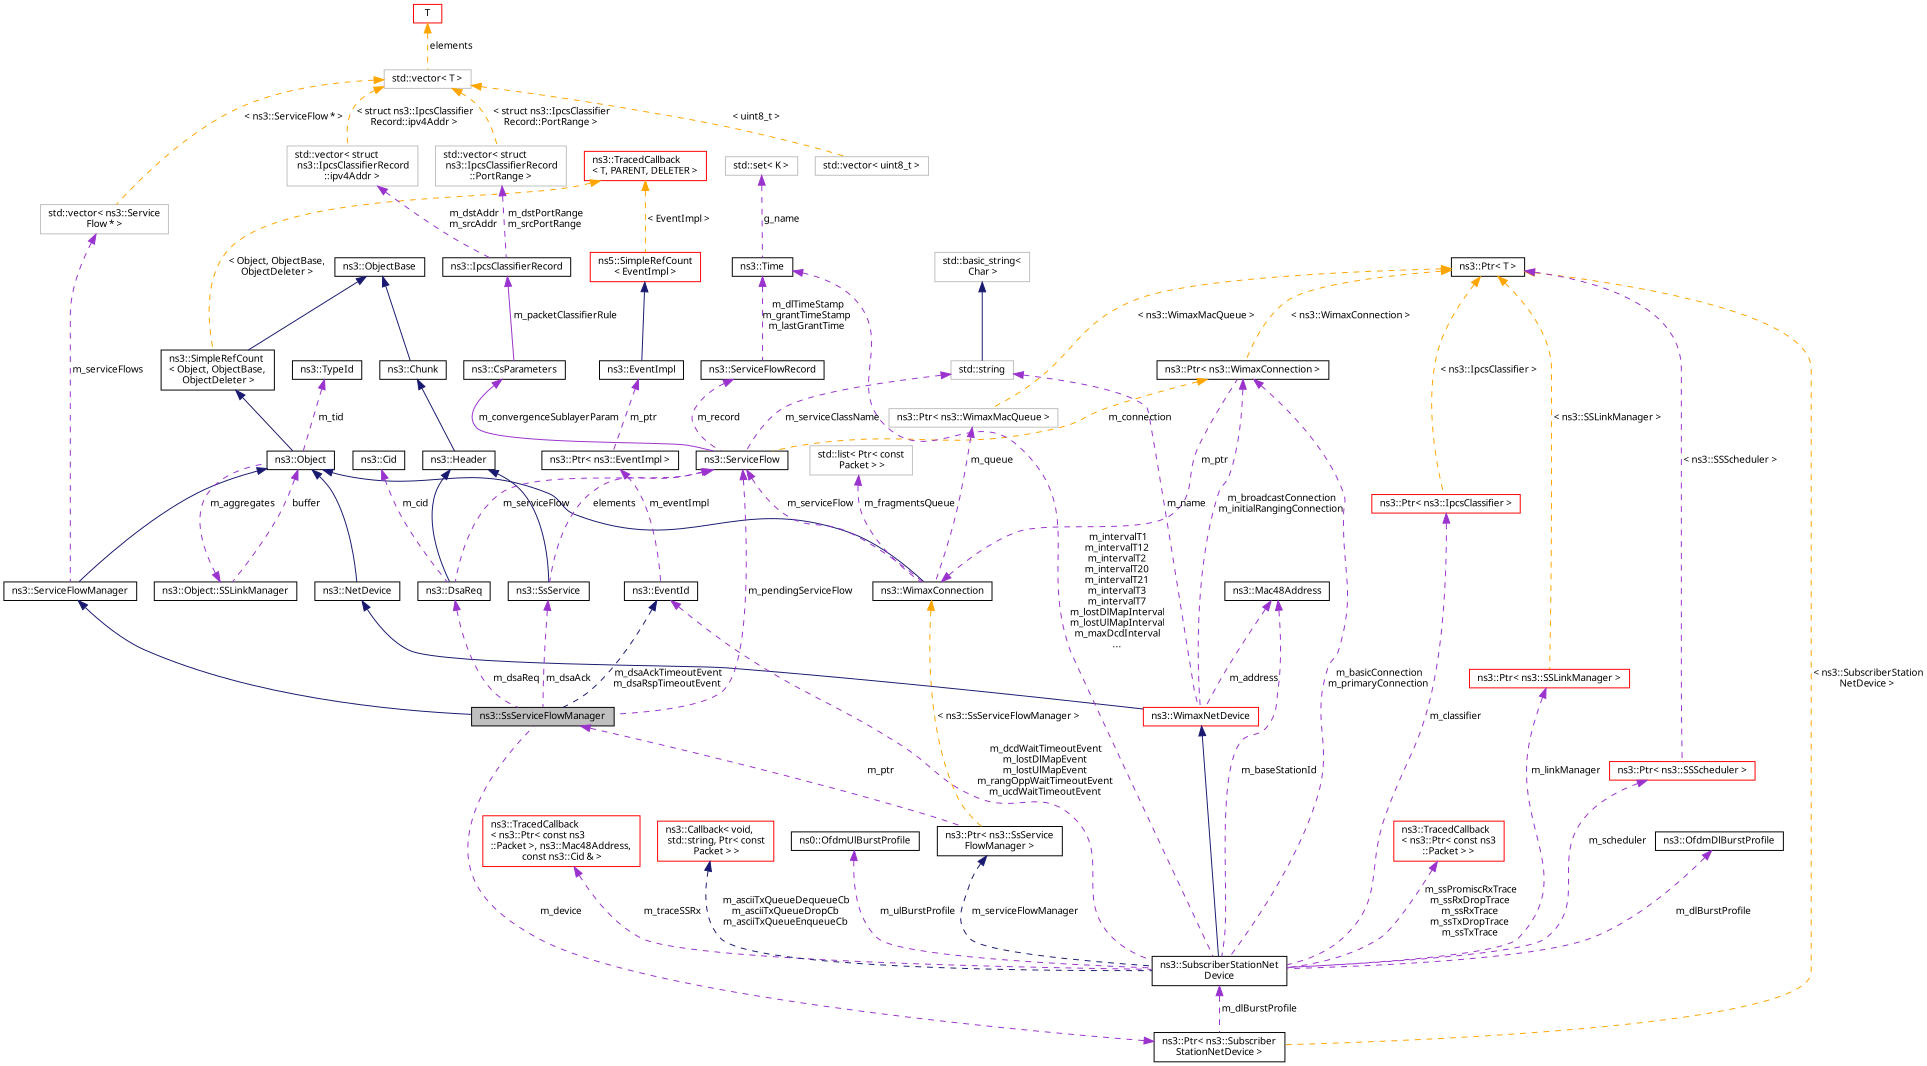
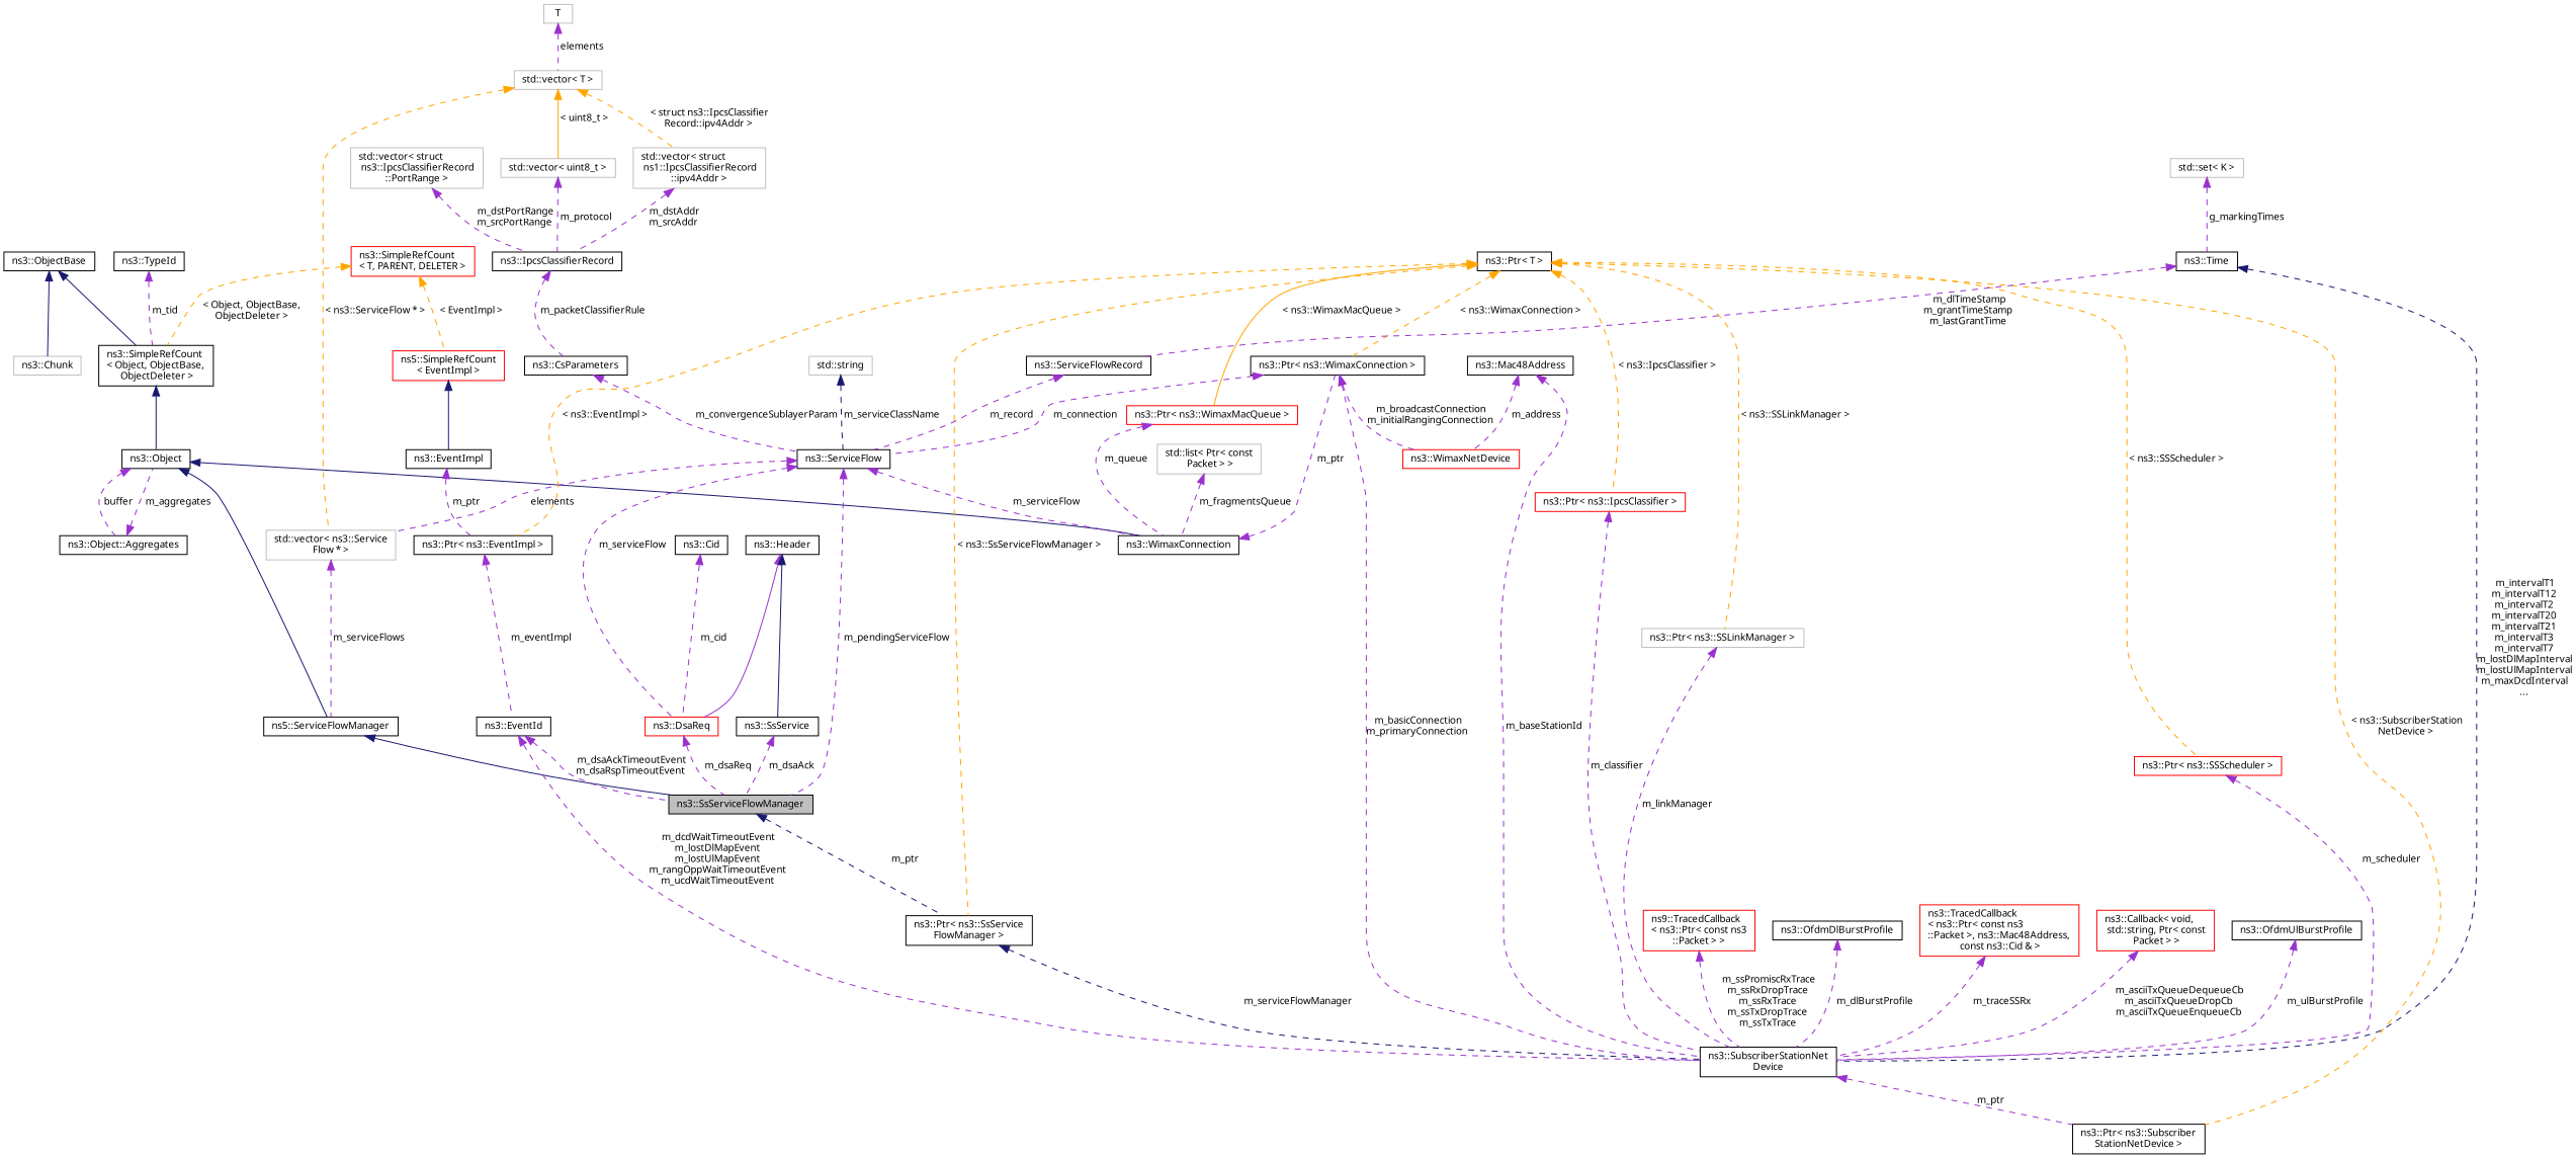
  digraph {
    fontname="Noto Sans"
    node [color=black fillcolor=white fontname="Noto Sans" fontsize=10 shape=record style=filled]
    edge [color=darkorchid3 dir=back fontname="Noto Sans" fontsize=10 labelfontname=Helvetica labelfontsize=10 style=dashed]
    n1 [fillcolor=grey75 fontcolor=black height=0.2 label="ns3::SsServiceFlowManager" width=0.4]
    n2 [height=0.2 label="ns3::Ptr\< ns3::SsService\lFlowManager \>" width=0.4]
    n3 [height=0.2 label="ns3::SubscriberStationNet\lDevice" width=0.4]
-   n4 [height=0.2 label="ns3::ServiceFlowManager" width=0.4]
+   n4 [height=0.2 label="ns5::ServiceFlowManager" width=0.4]
    n5 [height=0.2 label="ns3::Object" width=0.4]
-   n6 [height=0.2 label="ns3::Object::SSLinkManager" width=0.4]
+   n6 [height=0.2 label="ns3::Object::Aggregates" width=0.4]
    n7 [height=0.2 label="ns3::WimaxConnection" width=0.4]
-   n8 [height=0.2 label="ns3::NetDevice" width=0.4]
    n9 [height=0.2 label="ns3::Ptr\< ns3::WimaxConnection \>" width=0.4]
    n10 [color=red height=0.2 label="ns3::WimaxNetDevice" width=0.4]
    n11 [height=0.2 label="ns3::SimpleRefCount\l\< Object, ObjectBase,\l ObjectDeleter \>" width=0.4]
    n12 [height=0.2 label="ns3::ObjectBase" width=0.4]
-   n13 [height=0.2 label="ns3::Chunk" width=0.4]
+   n13 [color=grey75 height=0.2 label="ns3::Chunk" width=0.4]
    n14 [height=0.2 label="ns3::Header" width=0.4]
-   n15 [color=red height=0.2 label="ns3::TracedCallback\l\< T, PARENT, DELETER \>" width=0.4]
+   n15 [color=red height=0.2 label="ns3::SimpleRefCount\l\< T, PARENT, DELETER \>" width=0.4]
    n16 [color=red height=0.2 label="ns5::SimpleRefCount\l\< EventImpl \>" width=0.4]
    n17 [height=0.2 label="ns3::EventImpl" width=0.4]
    n18 [height=0.2 label="ns3::TypeId" width=0.4]
    n19 [color=grey75 height=0.2 label="std::vector\< ns3::Service\lFlow * \>" width=0.4]
    n20 [height=0.2 label="ns3::ServiceFlow" width=0.4]
-   n21 [height=0.2 label="ns3::DsaReq" width=0.4]
+   n21 [color=red height=0.2 label="ns3::DsaReq" width=0.4]
    n22 [height=0.2 label="ns3::Ptr\< ns3::Subscriber\lStationNetDevice \>" width=0.4]
    n23 [height=0.2 label="ns3::Cid" width=0.4]
    n24 [color=grey75 height=0.2 label="std::list\< Ptr\< const\l Packet \> \>" width=0.4]
-   n25 [color=grey75 height=0.2 label="ns3::Ptr\< ns3::WimaxMacQueue \>" width=0.4]
+   n25 [color=red height=0.2 label="ns3::Ptr\< ns3::WimaxMacQueue \>" width=0.4]
    n26 [height=0.2 label="ns3::Ptr\< T \>" width=0.4]
    n27 [height=0.2 label="ns3::Ptr\< ns3::EventImpl \>" width=0.4]
    n28 [color=red height=0.2 label="ns3::Ptr\< ns3::IpcsClassifier \>" width=0.4]
-   n29 [color=red height=0.2 label="ns3::Ptr\< ns3::SSLinkManager \>" width=0.4]
+   n29 [color=grey75 height=0.2 label="ns3::Ptr\< ns3::SSLinkManager \>" width=0.4]
    n30 [color=red height=0.2 label="ns3::Ptr\< ns3::SSScheduler \>" width=0.4]
    n31 [height=0.2 label="ns3::EventId" width=0.4]
    n32 [height=0.2 label="ns3::ServiceFlowRecord" width=0.4]
    n33 [height=0.2 label="ns3::Time" width=0.4]
    n34 [color=grey75 height=0.2 label="std::set\< K \>" width=0.4]
    n35 [color=grey75 height=0.2 label="std::string" width=0.4]
-   n36 [color=grey75 height=0.2 label="std::basic_string\<\l Char \>" width=0.4]
    n37 [height=0.2 label="ns3::CsParameters" width=0.4]
    n38 [height=0.2 label="ns3::IpcsClassifierRecord" width=0.4]
    n39 [color=grey75 height=0.2 label="std::vector\< struct\l ns3::IpcsClassifierRecord\l::PortRange \>" width=0.4]
    n40 [color=grey75 height=0.2 label="std::vector\< T \>" width=0.4]
    n41 [color=grey75 height=0.2 label="std::vector\< uint8_t \>" width=0.4]
-   n42 [color=grey75 height=0.2 label="std::vector\< struct\l ns3::IpcsClassifierRecord\l::ipv4Addr \>" width=0.4]
-   n43 [color=red height=0.2 label=T width=0.4]
+   n42 [color=grey75 height=0.2 label="std::vector\< struct\l ns1::IpcsClassifierRecord\l::ipv4Addr \>" width=0.4]
+   n43 [color=grey75 height=0.2 label=T width=0.4]
    n44 [height=0.2 label="ns3::SsService" width=0.4]
    n45 [height=0.2 label="ns3::Mac48Address" width=0.4]
-   n46 [color=red height=0.2 label="ns3::TracedCallback\l\< ns3::Ptr\< const ns3\l::Packet \> \>" width=0.4]
+   n46 [color=red height=0.2 label="ns9::TracedCallback\l\< ns3::Ptr\< const ns3\l::Packet \> \>" width=0.4]
    n47 [height=0.2 label="ns3::OfdmDlBurstProfile" width=0.4]
    n48 [color=red height=0.2 label="ns3::TracedCallback\l\< ns3::Ptr\< const ns3\l::Packet \>, ns3::Mac48Address,\l const ns3::Cid & \>" width=0.4]
    n49 [color=red height=0.2 label="ns3::Callback\< void,\l std::string, Ptr\< const\l Packet \> \>" width=0.4]
-   n50 [height=0.2 label="ns0::OfdmUlBurstProfile" width=0.4]
-   n1 -> n2 [label=" m_ptr"]
+   n50 [height=0.2 label="ns3::OfdmUlBurstProfile" width=0.4]
+   n1 -> n2 [color=midnightblue label=" m_ptr"]
    n2 -> n3 [color=midnightblue label=" m_serviceFlowManager"]
-   n3 -> n22 [label=" m_dlBurstProfile"]
+   n3 -> n22 [label=" m_ptr"]
    n4 -> n1 [color=midnightblue style=solid]
    n5 -> n4 [color=midnightblue style=solid]
    n5 -> n6 [label=" buffer"]
    n5 -> n7 [color=midnightblue style=solid]
-   n5 -> n8 [color=midnightblue style=solid]
    n6 -> n5 [label=" m_aggregates"]
    n7 -> n9 [label=" m_ptr"]
-   n8 -> n10 [color=midnightblue style=solid]
    n9 -> n3 [label=" m_basicConnection\nm_primaryConnection"]
    n9 -> n10 [label=" m_broadcastConnection\nm_initialRangingConnection"]
-   n9 -> n20 [color=orange label=" m_connection"]
-   n10 -> n3 [color=midnightblue style=solid]
+   n9 -> n20 [label=" m_connection"]
    n11 -> n5 [color=midnightblue style=solid]
    n12 -> n11 [color=midnightblue style=solid]
    n12 -> n13 [color=midnightblue style=solid]
-   n13 -> n14 [color=midnightblue style=solid]
-   n14 -> n21 [color=midnightblue style=solid]
+   n14 -> n21 [style=solid]
    n14 -> n44 [color=midnightblue style=solid]
    n15 -> n11 [color=orange label=" \< Object, ObjectBase,\l ObjectDeleter \>"]
    n15 -> n16 [color=orange label=" \< EventImpl \>"]
    n16 -> n17 [color=midnightblue style=solid]
    n17 -> n27 [label=" m_ptr"]
-   n18 -> n5 [label=" m_tid"]
+   n18 -> n11 [label=" m_tid"]
    n19 -> n4 [label=" m_serviceFlows"]
    n20 -> n1 [label=" m_pendingServiceFlow"]
    n20 -> n7 [label=" m_serviceFlow"]
-   n20 -> n44 [label=" elements"]
+   n20 -> n19 [label=" elements"]
    n20 -> n21 [label=" m_serviceFlow"]
    n21 -> n1 [label=" m_dsaReq"]
-   n22 -> n1 [label=" m_device"]
    n23 -> n21 [label=" m_cid"]
    n24 -> n7 [label=" m_fragmentsQueue"]
    n25 -> n7 [label=" m_queue"]
-   n7 -> n2 [color=orange label=" \< ns3::SsServiceFlowManager \>"]
+   n26 -> n2 [color=orange label=" \< ns3::SsServiceFlowManager \>"]
    n26 -> n9 [color=orange label=" \< ns3::WimaxConnection \>"]
    n26 -> n22 [color=orange label=" \< ns3::SubscriberStation\lNetDevice \>"]
-   n26 -> n25 [color=orange label=" \< ns3::WimaxMacQueue \>"]
+   n26 -> n25 [color=orange label=" \< ns3::WimaxMacQueue \>" style=solid]
+   n26 -> n27 [color=orange label=" \< ns3::EventImpl \>"]
    n26 -> n28 [color=orange label=" \< ns3::IpcsClassifier \>"]
    n26 -> n29 [color=orange label=" \< ns3::SSLinkManager \>"]
-   n26 -> n30 [label=" \< ns3::SSScheduler \>"]
+   n26 -> n30 [color=orange label=" \< ns3::SSScheduler \>"]
    n27 -> n31 [label=" m_eventImpl"]
    n28 -> n3 [label=" m_classifier"]
    n29 -> n3 [label=" m_linkManager"]
    n30 -> n3 [label=" m_scheduler"]
-   n31 -> n1 [color=midnightblue label=" m_dsaAckTimeoutEvent\nm_dsaRspTimeoutEvent"]
+   n31 -> n1 [label=" m_dsaAckTimeoutEvent\nm_dsaRspTimeoutEvent"]
    n31 -> n3 [label=" m_dcdWaitTimeoutEvent\nm_lostDlMapEvent\nm_lostUlMapEvent\nm_rangOppWaitTimeoutEvent\nm_ucdWaitTimeoutEvent"]
    n32 -> n20 [label=" m_record"]
-   n33 -> n3 [label=" m_intervalT1\nm_intervalT12\nm_intervalT2\nm_intervalT20\nm_intervalT21\nm_intervalT3\nm_intervalT7\nm_lostDlMapInterval\nm_lostUlMapInterval\nm_maxDcdInterval\n..."]
+   n33 -> n3 [color=midnightblue label=" m_intervalT1\nm_intervalT12\nm_intervalT2\nm_intervalT20\nm_intervalT21\nm_intervalT3\nm_intervalT7\nm_lostDlMapInterval\nm_lostUlMapInterval\nm_maxDcdInterval\n..."]
    n33 -> n32 [label=" m_dlTimeStamp\nm_grantTimeStamp\nm_lastGrantTime"]
-   n34 -> n33 [label=" g_name"]
-   n35 -> n10 [label=" m_name"]
-   n35 -> n20 [label=" m_serviceClassName"]
-   n36 -> n35 [color=midnightblue style=solid]
-   n37 -> n20 [label=" m_convergenceSublayerParam" style=solid]
-   n38 -> n37 [label=" m_packetClassifierRule" style=solid]
+   n34 -> n33 [label=" g_markingTimes"]
+   n35 -> n20 [color=midnightblue label=" m_serviceClassName"]
+   n37 -> n20 [label=" m_convergenceSublayerParam"]
+   n38 -> n37 [label=" m_packetClassifierRule"]
    n39 -> n38 [label=" m_dstPortRange\nm_srcPortRange"]
    n40 -> n19 [color=orange label=" \< ns3::ServiceFlow * \>"]
-   n40 -> n39 [color=orange label=" \< struct ns3::IpcsClassifier\lRecord::PortRange \>"]
-   n40 -> n41 [color=orange label=" \< uint8_t \>"]
+   n40 -> n41 [color=orange label=" \< uint8_t \>" style=solid]
    n40 -> n42 [color=orange label=" \< struct ns3::IpcsClassifier\lRecord::ipv4Addr \>"]
+   n41 -> n38 [label=" m_protocol"]
    n42 -> n38 [label=" m_dstAddr\nm_srcAddr"]
-   n43 -> n40 [color=orange label=" elements"]
+   n43 -> n40 [label=" elements"]
    n44 -> n1 [label=" m_dsaAck"]
    n45 -> n3 [label=" m_baseStationId"]
    n45 -> n10 [label=" m_address"]
    n46 -> n3 [label=" m_ssPromiscRxTrace\nm_ssRxDropTrace\nm_ssRxTrace\nm_ssTxDropTrace\nm_ssTxTrace"]
    n47 -> n3 [label=" m_dlBurstProfile"]
    n48 -> n3 [label=" m_traceSSRx"]
-   n49 -> n3 [color=midnightblue label=" m_asciiTxQueueDequeueCb\nm_asciiTxQueueDropCb\nm_asciiTxQueueEnqueueCb"]
+   n49 -> n3 [label=" m_asciiTxQueueDequeueCb\nm_asciiTxQueueDropCb\nm_asciiTxQueueEnqueueCb"]
    n50 -> n3 [label=" m_ulBurstProfile"]
  }
